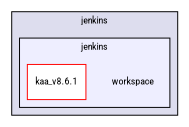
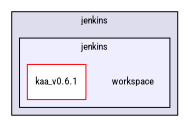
  digraph {
    compound=true
    fontname="Roboto Condensed"
    node [fontname="Roboto Condensed" fontsize=10]
    n1 [label=workspace shape=plaintext]
-   n2 [color=red fillcolor=white label="kaa_v8.6.1" shape=box style=filled]
+   n2 [color=red fillcolor=white label="kaa_v0.6.1" shape=box style=filled]
    subgraph cluster_1 {
      bgcolor="#ddddee"
      fontsize=10
      label=jenkins
      pencolor=black
      subgraph cluster_2 {
        bgcolor="#eeeeff"
        fontsize=10
        pencolor=black
        n1
        n2
      }
    }
  }
